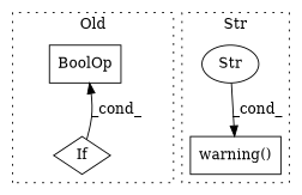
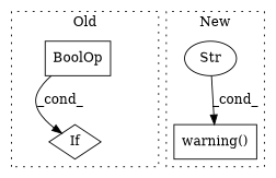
  digraph {
    node [shape=box]
    n1 [a=72 l=102 label=BoolOp s=6643]
    n2 [a=96 l=3 label=If s=6640 shape=diamond]
    n3 [a=75 l="32,14" label="warning()" s="7743,8243"]
    n4 [a=66 l=468 label=Str s=7775 shape=ellipse]
    subgraph cluster_1 {
      label=Old
      style=dotted
      n1
      n2
    }
    subgraph cluster_2 {
-     label=Str
+     label=New
      style=dotted
      n3
      n4
    }
-   n2 -> n1 [label=_cond_]
+   n1 -> n2 [label=_cond_]
    n4 -> n3 [label=_cond_]
  }
